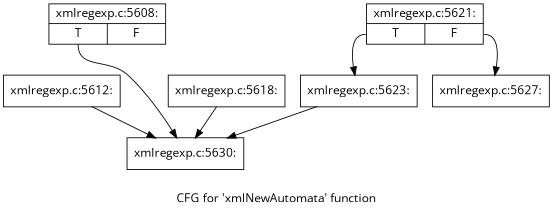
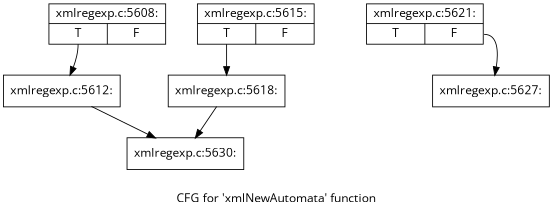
  digraph {
    fontname="Open Sans"
    label="CFG for 'xmlNewAutomata' function"
    node [fontname="Open Sans" shape=record]
    edge [fontname="Open Sans"]
    n1 [label="{xmlregexp.c:5608:|{<s0>T|<s1>F}}"]
    n2 [label="{xmlregexp.c:5612:}"]
    n3 [label="{xmlregexp.c:5630:}"]
+   n4 [label="{xmlregexp.c:5615:|{<s0>T|<s1>F}}"]
    n5 [label="{xmlregexp.c:5618:}"]
    n6 [label="{xmlregexp.c:5621:|{<s0>T|<s1>F}}"]
-   n7 [label="{xmlregexp.c:5623:}"]
    n8 [label="{xmlregexp.c:5627:}"]
-   n1 -> n3 [tailport=s0]
+   n1 -> n2 [tailport=s0]
    n2 -> n3
+   n4 -> n5 [tailport=s0]
    n5 -> n3
-   n6 -> n7 [tailport=s0]
    n6 -> n8 [tailport=s1]
-   n7 -> n3
  }
